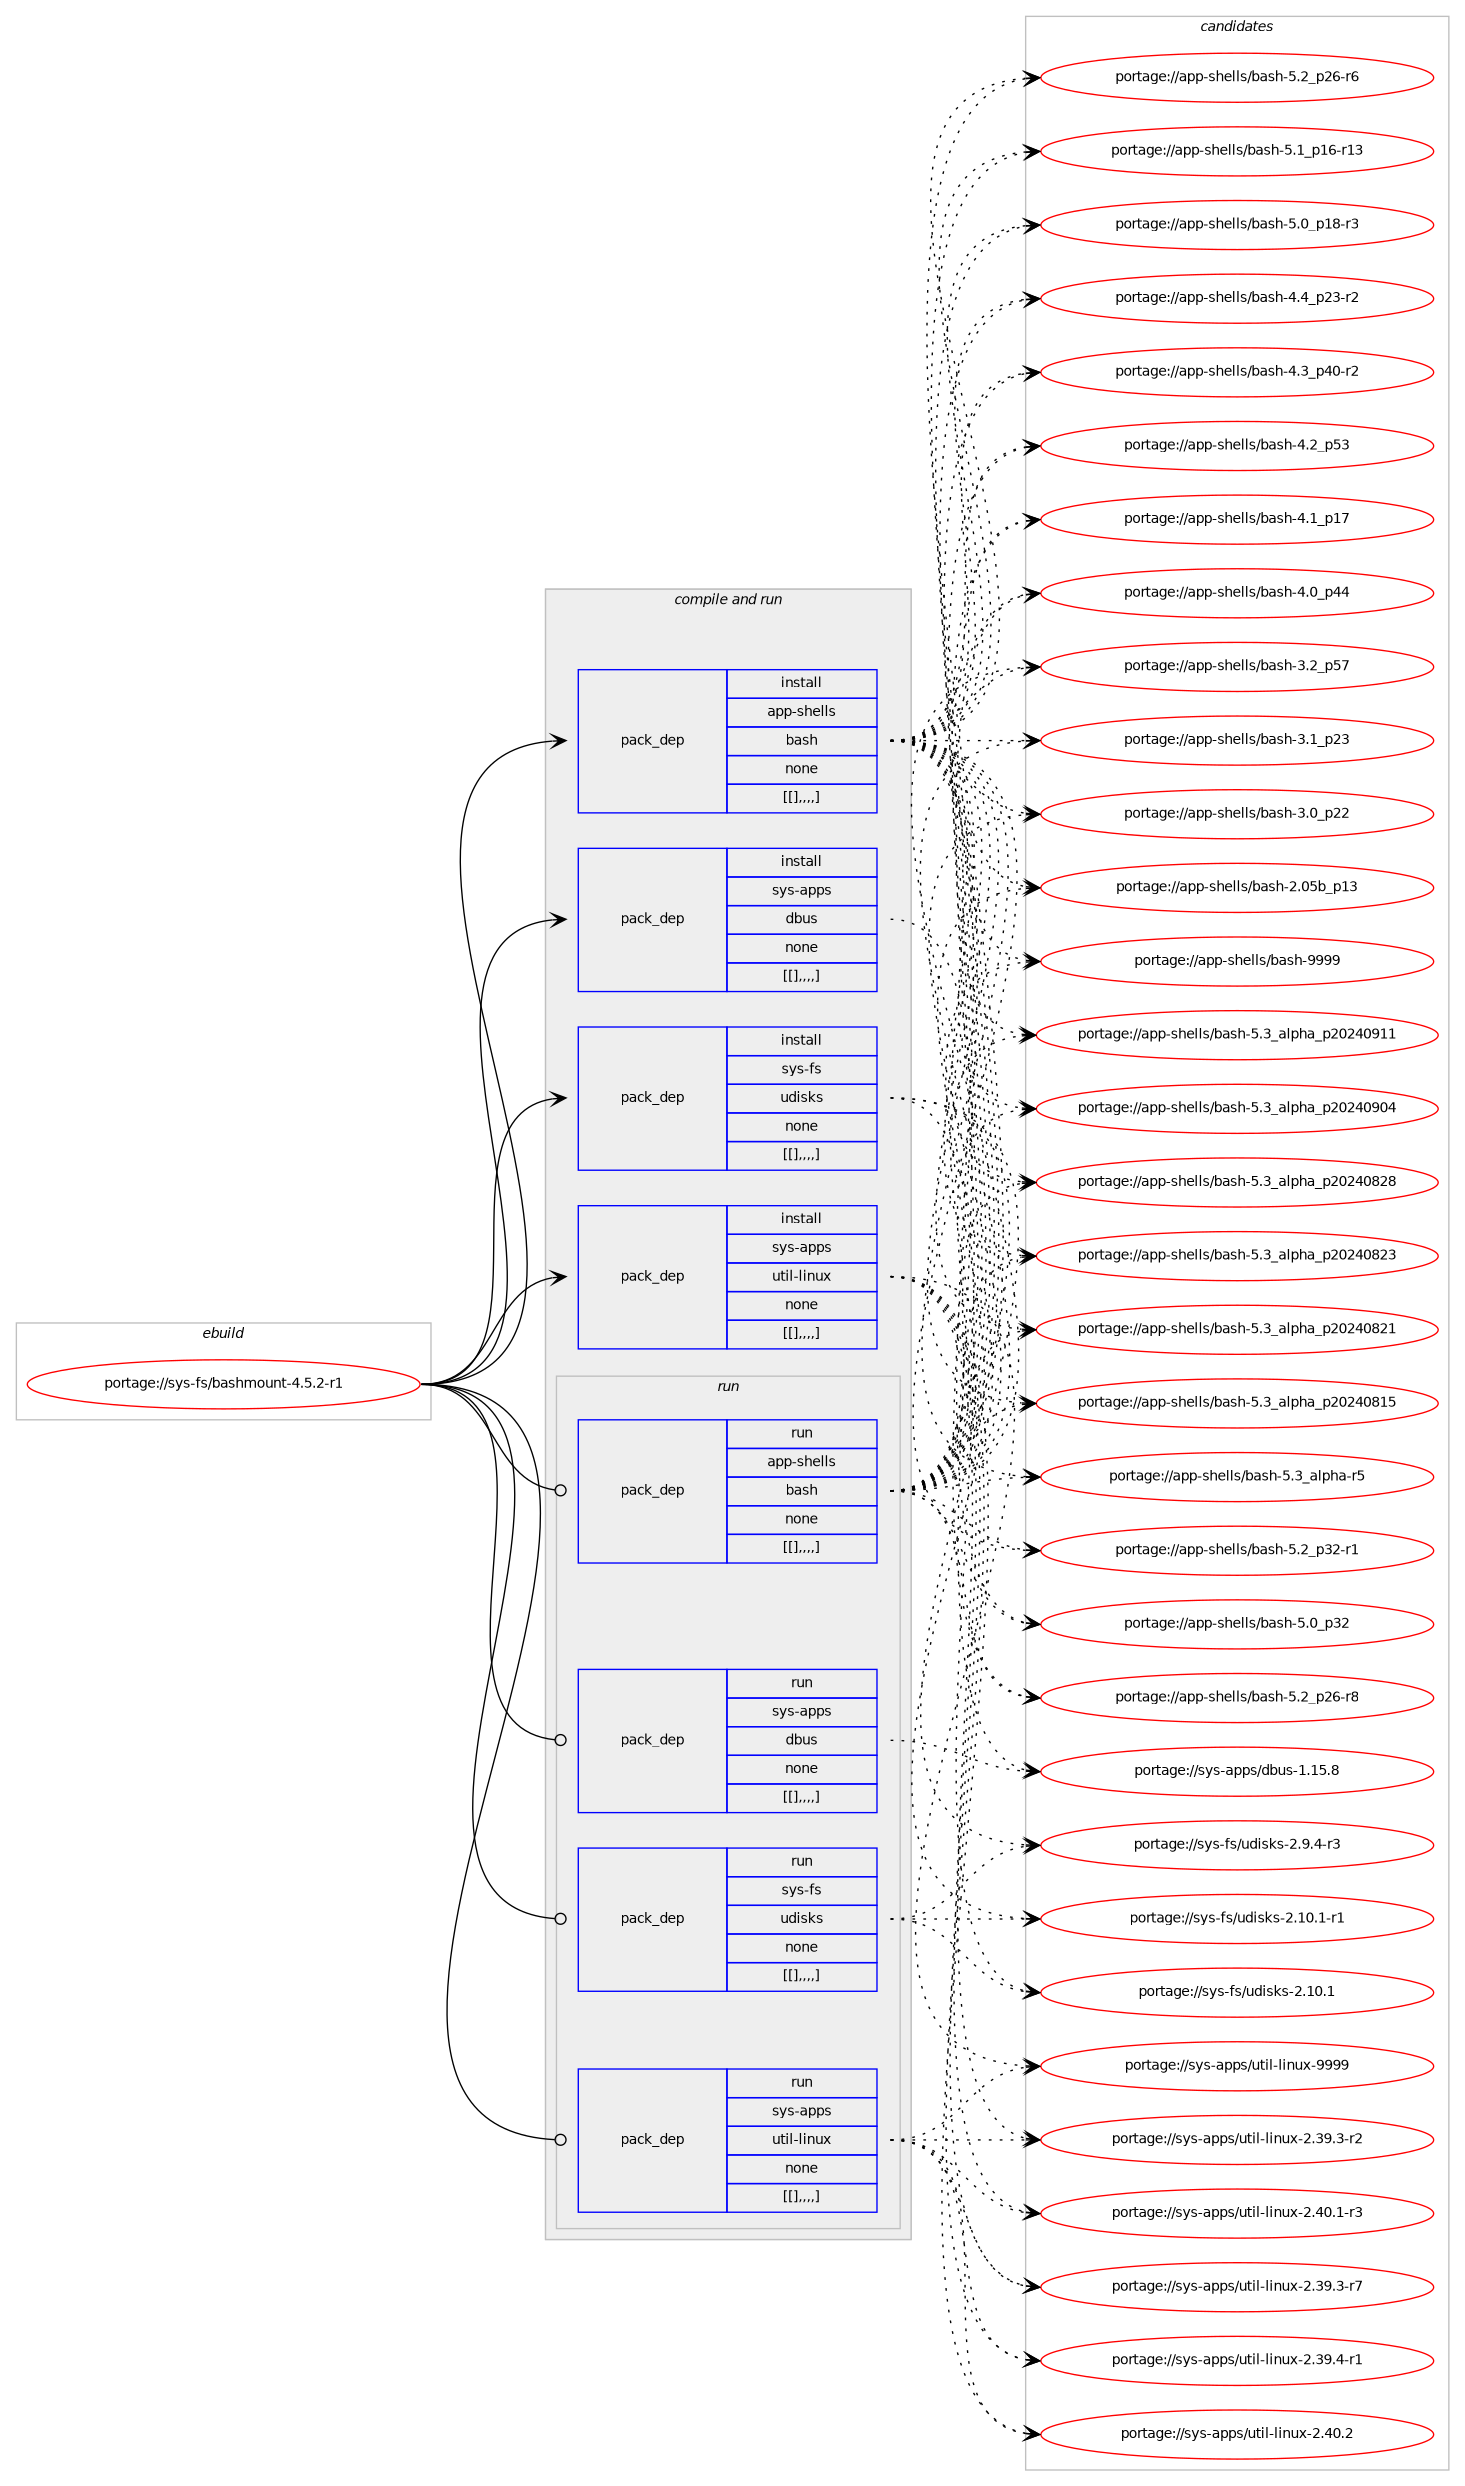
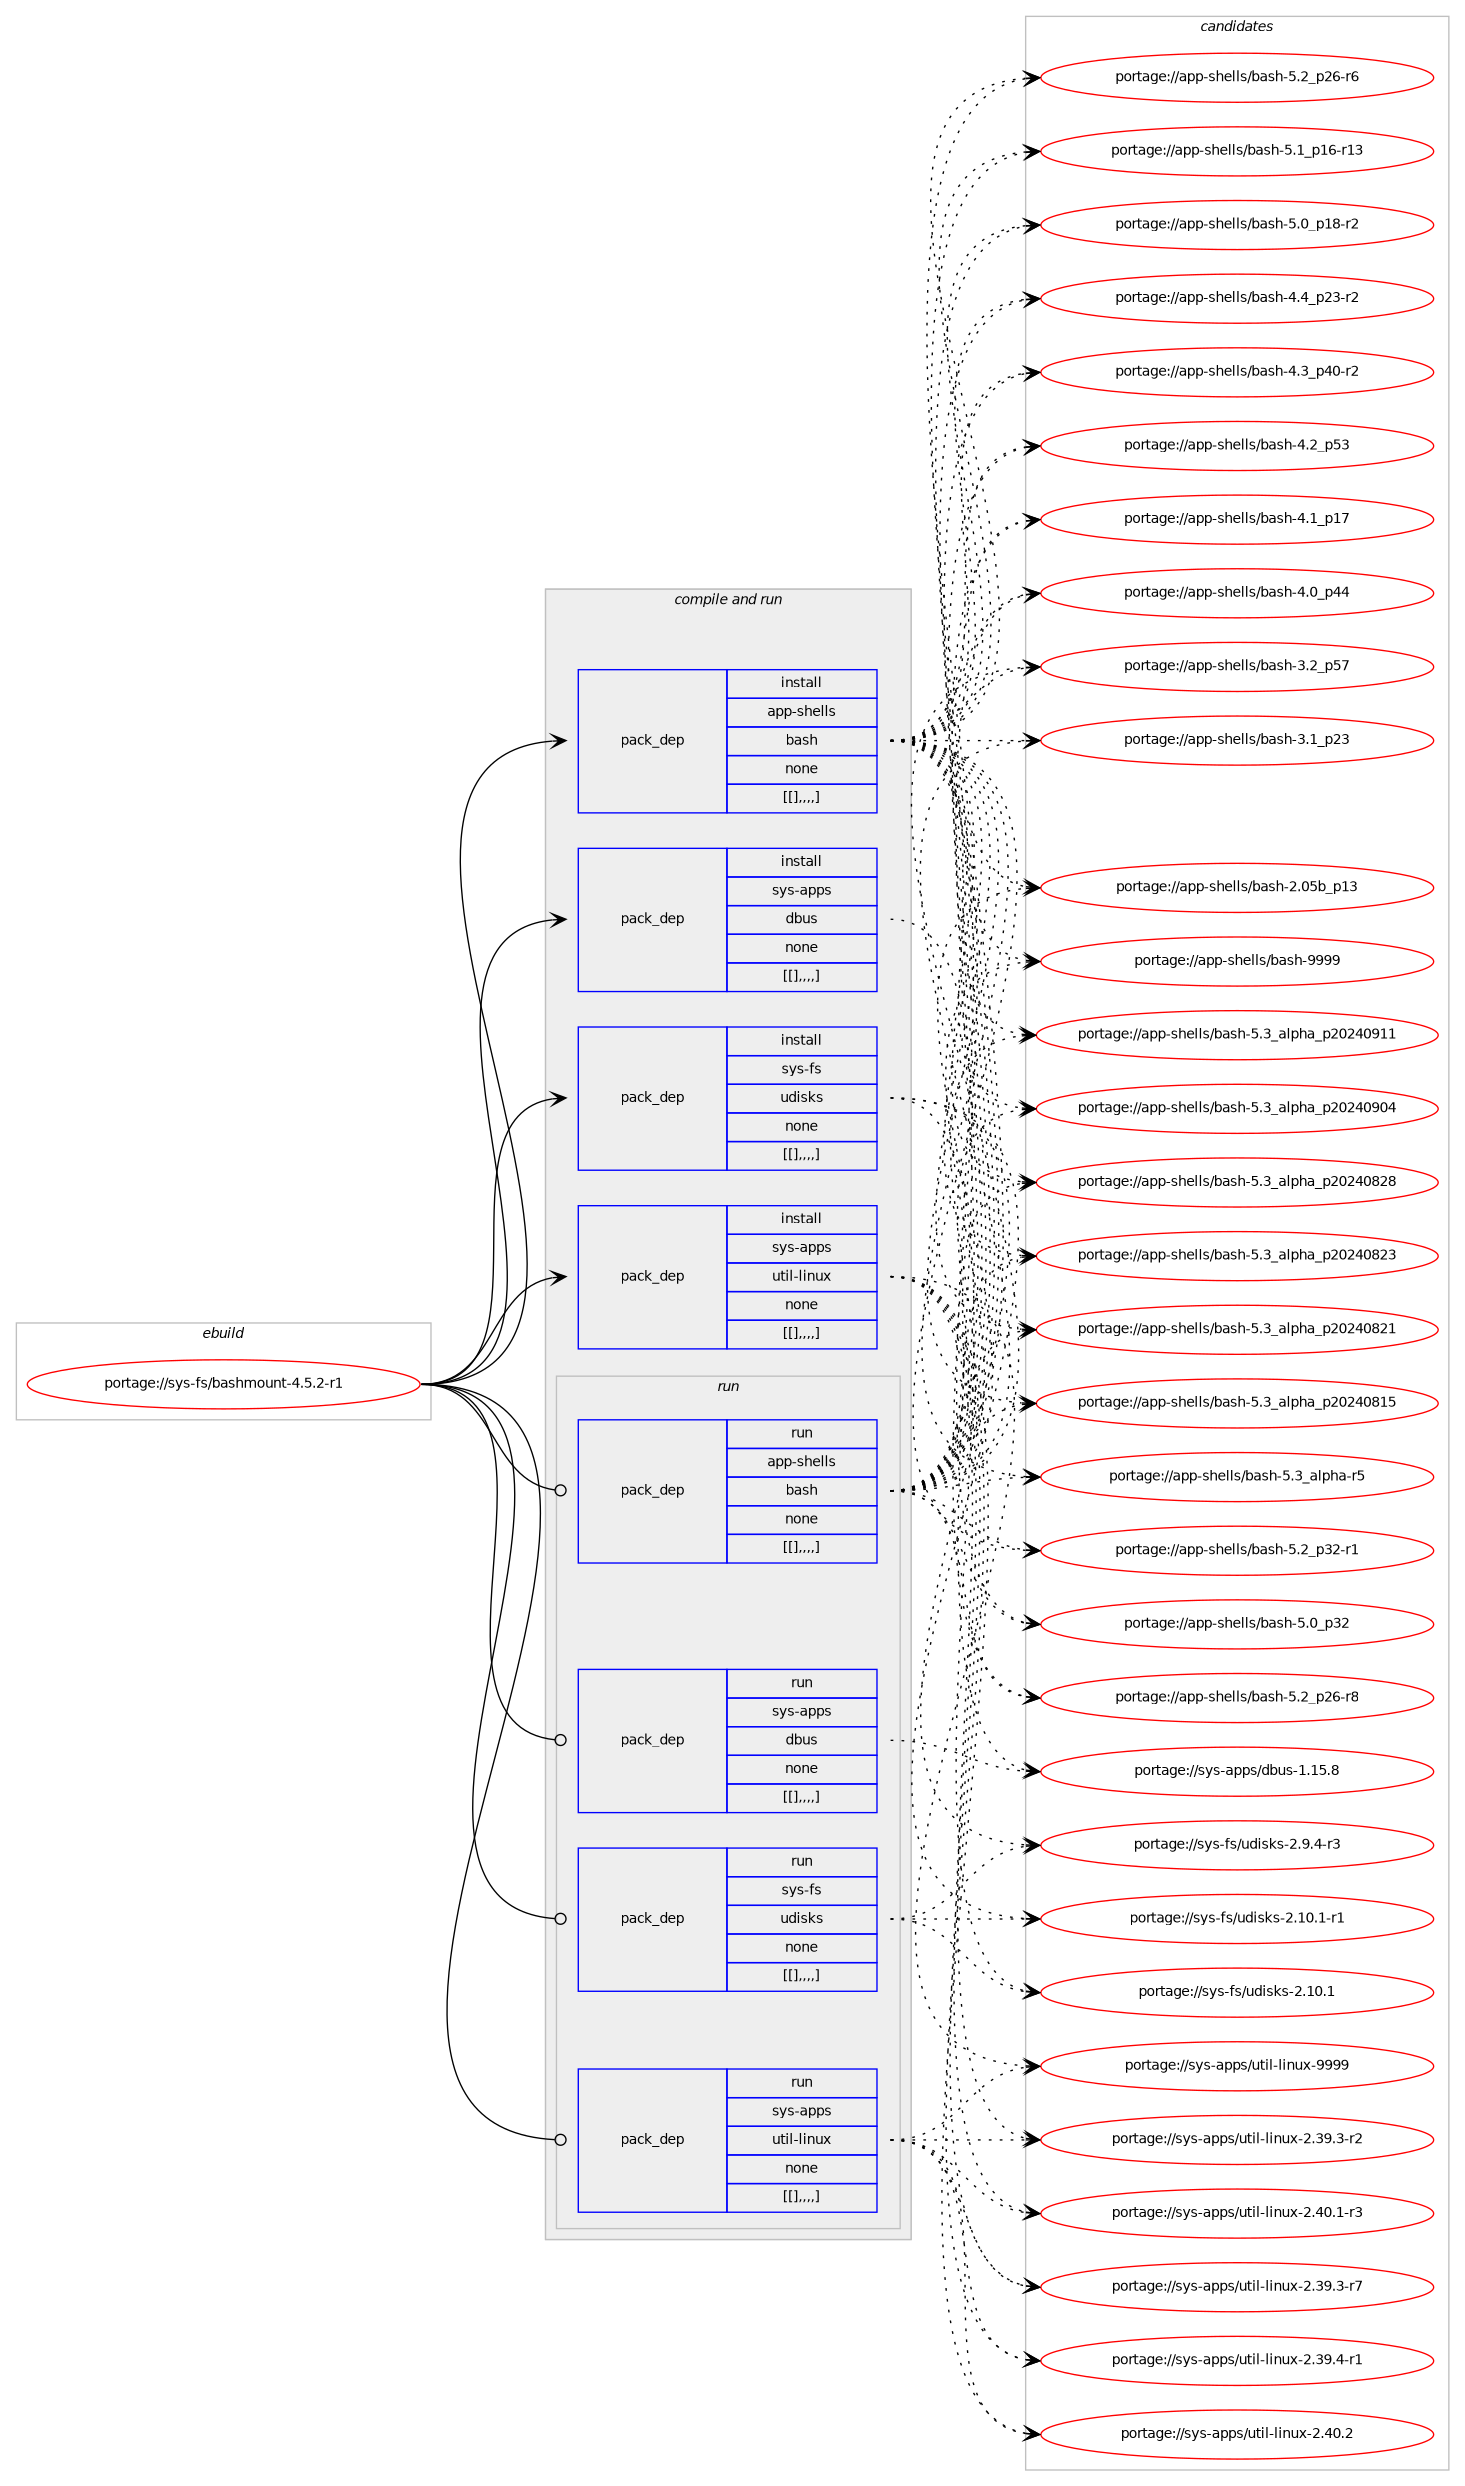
  digraph {
    compound=true
    concentrate=true
    fontname=Helvetica
    fontsize=10
    newrank=true
    rankdir=LR
    ranksep=1.5
    node [color=red fontname=Helvetica fontsize=10]
    edge [arrowhead=vee headport=w style=dotted tailport=e weight=100]
    n1 [label="portage://sys-fs/bashmount-4.5.2-r1" width=4]
    n2 [color=blue label=<<TABLE BORDER="0" CELLBORDER="1" CELLSPACING="0" CELLPADDING="4" WIDTH="220"><TR><TD ROWSPAN="6" CELLPADDING="30">pack_dep</TD></TR><TR><TD WIDTH="110">install</TD></TR><TR><TD>app-shells</TD></TR><TR><TD>bash</TD></TR><TR><TD>none</TD></TR><TR><TD>[[],,,,]</TD></TR></TABLE>> shape=none]
    n3 [color=blue label=<<TABLE BORDER="0" CELLBORDER="1" CELLSPACING="0" CELLPADDING="4" WIDTH="220"><TR><TD ROWSPAN="6" CELLPADDING="30">pack_dep</TD></TR><TR><TD WIDTH="110">install</TD></TR><TR><TD>sys-apps</TD></TR><TR><TD>dbus</TD></TR><TR><TD>none</TD></TR><TR><TD>[[],,,,]</TD></TR></TABLE>> shape=none]
    n4 [color=blue label=<<TABLE BORDER="0" CELLBORDER="1" CELLSPACING="0" CELLPADDING="4" WIDTH="220"><TR><TD ROWSPAN="6" CELLPADDING="30">pack_dep</TD></TR><TR><TD WIDTH="110">install</TD></TR><TR><TD>sys-apps</TD></TR><TR><TD>util-linux</TD></TR><TR><TD>none</TD></TR><TR><TD>[[],,,,]</TD></TR></TABLE>> shape=none]
    n5 [color=blue label=<<TABLE BORDER="0" CELLBORDER="1" CELLSPACING="0" CELLPADDING="4" WIDTH="220"><TR><TD ROWSPAN="6" CELLPADDING="30">pack_dep</TD></TR><TR><TD WIDTH="110">install</TD></TR><TR><TD>sys-fs</TD></TR><TR><TD>udisks</TD></TR><TR><TD>none</TD></TR><TR><TD>[[],,,,]</TD></TR></TABLE>> shape=none]
    n6 [color=blue label=<<TABLE BORDER="0" CELLBORDER="1" CELLSPACING="0" CELLPADDING="4" WIDTH="220"><TR><TD ROWSPAN="6" CELLPADDING="30">pack_dep</TD></TR><TR><TD WIDTH="110">run</TD></TR><TR><TD>sys-fs</TD></TR><TR><TD>udisks</TD></TR><TR><TD>none</TD></TR><TR><TD>[[],,,,]</TD></TR></TABLE>> shape=none]
    n7 [color=blue label=<<TABLE BORDER="0" CELLBORDER="1" CELLSPACING="0" CELLPADDING="4" WIDTH="220"><TR><TD ROWSPAN="6" CELLPADDING="30">pack_dep</TD></TR><TR><TD WIDTH="110">run</TD></TR><TR><TD>app-shells</TD></TR><TR><TD>bash</TD></TR><TR><TD>none</TD></TR><TR><TD>[[],,,,]</TD></TR></TABLE>> shape=none]
    n8 [color=blue label=<<TABLE BORDER="0" CELLBORDER="1" CELLSPACING="0" CELLPADDING="4" WIDTH="220"><TR><TD ROWSPAN="6" CELLPADDING="30">pack_dep</TD></TR><TR><TD WIDTH="110">run</TD></TR><TR><TD>sys-apps</TD></TR><TR><TD>dbus</TD></TR><TR><TD>none</TD></TR><TR><TD>[[],,,,]</TD></TR></TABLE>> shape=none]
    n9 [color=blue label=<<TABLE BORDER="0" CELLBORDER="1" CELLSPACING="0" CELLPADDING="4" WIDTH="220"><TR><TD ROWSPAN="6" CELLPADDING="30">pack_dep</TD></TR><TR><TD WIDTH="110">run</TD></TR><TR><TD>sys-apps</TD></TR><TR><TD>util-linux</TD></TR><TR><TD>none</TD></TR><TR><TD>[[],,,,]</TD></TR></TABLE>> shape=none]
    n10 [label="portage://app-shells/bash-9999" width=4]
    n11 [label="portage://app-shells/bash-5.3_alpha_p20240911" width=4]
    n12 [label="portage://app-shells/bash-5.3_alpha_p20240904" width=4]
    n13 [label="portage://app-shells/bash-5.3_alpha_p20240828" width=4]
    n14 [label="portage://app-shells/bash-5.3_alpha_p20240823" width=4]
    n15 [label="portage://app-shells/bash-5.3_alpha_p20240821" width=4]
    n16 [label="portage://app-shells/bash-5.3_alpha_p20240815" width=4]
    n17 [label="portage://app-shells/bash-5.3_alpha-r5" width=4]
    n18 [label="portage://app-shells/bash-5.2_p32-r1" width=4]
    n19 [label="portage://app-shells/bash-5.0_p32" width=4]
    n20 [label="portage://app-shells/bash-5.2_p26-r8" width=4]
    n21 [label="portage://app-shells/bash-5.2_p26-r6" width=4]
    n22 [label="portage://app-shells/bash-5.1_p16-r13" width=4]
-   n23 [label="portage://app-shells/bash-5.0_p18-r3" width=4]
+   n23 [label="portage://app-shells/bash-5.0_p18-r2" width=4]
    n24 [label="portage://app-shells/bash-4.4_p23-r2" width=4]
    n25 [label="portage://app-shells/bash-4.3_p40-r2" width=4]
    n26 [label="portage://app-shells/bash-4.2_p53" width=4]
    n27 [label="portage://app-shells/bash-4.1_p17" width=4]
    n28 [label="portage://app-shells/bash-4.0_p44" width=4]
    n29 [label="portage://app-shells/bash-3.2_p57" width=4]
    n30 [label="portage://app-shells/bash-3.1_p23" width=4]
-   n31 [label="portage://app-shells/bash-3.0_p22" width=4]
    n32 [label="portage://app-shells/bash-2.05b_p13" width=4]
    n33 [label="portage://sys-apps/dbus-1.15.8" width=4]
    n34 [label="portage://sys-apps/util-linux-9999" width=4]
    n35 [label="portage://sys-apps/util-linux-2.40.2" width=4]
    n36 [label="portage://sys-apps/util-linux-2.40.1-r3" width=4]
    n37 [label="portage://sys-apps/util-linux-2.39.4-r1" width=4]
    n38 [label="portage://sys-apps/util-linux-2.39.3-r7" width=4]
    n39 [label="portage://sys-apps/util-linux-2.39.3-r2" width=4]
    n40 [label="portage://sys-fs/udisks-2.10.1-r1" width=4]
    n41 [label="portage://sys-fs/udisks-2.10.1" width=4]
    n42 [label="portage://sys-fs/udisks-2.9.4-r3" width=4]
    subgraph cluster_1 {
      color=gray
      label=<<i>ebuild</i>>
      n1
    }
    subgraph cluster_2 {
      color=gray
      label=<<i>dependencies</i>>
      subgraph cluster_3 {
        color=gray
        fillcolor="#eeeeee"
        label=<<i>compile</i>>
        style=filled
        subgraph sub_4 {
          color=gray
          fillcolor="#eeeeee"
          label=<<i>compile</i>>
          style=filled
          n2
        }
        subgraph sub_5 {
          color=gray
          fillcolor="#eeeeee"
          label=<<i>compile</i>>
          style=filled
          n3
        }
        subgraph sub_6 {
          color=gray
          fillcolor="#eeeeee"
          label=<<i>compile</i>>
          style=filled
          n4
        }
        subgraph sub_7 {
          color=gray
          fillcolor="#eeeeee"
          label=<<i>compile</i>>
          style=filled
          n5
        }
      }
      subgraph cluster_8 {
        color=gray
        fillcolor="#eeeeee"
        label=<<i>compile and run</i>>
        style=filled
      }
      subgraph cluster_9 {
        color=gray
        fillcolor="#eeeeee"
        label=<<i>run</i>>
        style=filled
        subgraph sub_10 {
          color=gray
          fillcolor="#eeeeee"
          label=<<i>run</i>>
          style=filled
          n6
        }
        subgraph sub_11 {
          color=gray
          fillcolor="#eeeeee"
          label=<<i>run</i>>
          style=filled
          n7
        }
        subgraph sub_12 {
          color=gray
          fillcolor="#eeeeee"
          label=<<i>run</i>>
          style=filled
          n8
        }
        subgraph sub_13 {
          color=gray
          fillcolor="#eeeeee"
          label=<<i>run</i>>
          style=filled
          n9
        }
      }
    }
    subgraph cluster_14 {
      color=gray
      label=<<i>candidates</i>>
      rank=same
      subgraph sub_15 {
        color=black
        label=<<i>candidates</i>>
        nodesep=1
        rank=same
        n10
        n11
        n12
        n13
        n14
        n15
        n16
        n17
        n18
        n19
        n20
        n21
        n22
        n23
        n24
        n25
        n26
        n27
        n28
        n29
        n30
-       n31
        n32
      }
      subgraph sub_16 {
        color=black
        label=<<i>candidates</i>>
        nodesep=1
        rank=same
        n33
      }
      subgraph sub_17 {
        color=black
        label=<<i>candidates</i>>
        nodesep=1
        rank=same
        n34
        n35
        n36
        n37
        n38
        n39
      }
      subgraph sub_18 {
        color=black
        label=<<i>candidates</i>>
        nodesep=1
        rank=same
        n40
        n41
        n42
      }
      subgraph sub_19 {
        color=black
        label=<<i>candidates</i>>
        nodesep=1
        rank=same
        n10
        n11
        n12
        n13
        n14
        n15
        n16
        n17
        n18
        n19
        n20
        n21
        n22
        n23
        n24
        n25
        n26
        n27
        n28
        n29
        n30
-       n31
        n32
      }
      subgraph sub_20 {
        color=black
        label=<<i>candidates</i>>
        nodesep=1
        rank=same
        n33
      }
      subgraph sub_21 {
        color=black
        label=<<i>candidates</i>>
        nodesep=1
        rank=same
        n34
        n35
        n36
        n37
        n38
        n39
      }
      subgraph sub_22 {
        color=black
        label=<<i>candidates</i>>
        nodesep=1
        rank=same
        n40
        n41
        n42
      }
    }
    n1 -> n2 [style=solid weight=20]
    n1 -> n3 [style=solid weight=20]
    n1 -> n4 [style=solid weight=20]
    n1 -> n5 [style=solid weight=20]
    n1 -> n6 [arrowhead=odot style=solid weight=20]
    n1 -> n7 [arrowhead=odot style=solid weight=20]
    n1 -> n8 [arrowhead=odot style=solid weight=20]
    n1 -> n9 [arrowhead=odot style=solid weight=20]
    n2 -> n10
    n2 -> n11
    n2 -> n12
    n2 -> n13
    n2 -> n14
    n2 -> n15
    n2 -> n16
    n2 -> n17
    n2 -> n18
    n2 -> n19
    n2 -> n20
    n2 -> n21
    n2 -> n22
    n2 -> n23
    n2 -> n24
    n2 -> n25
    n2 -> n26
    n2 -> n27
    n2 -> n28
    n2 -> n29
    n2 -> n30
-   n2 -> n31
    n2 -> n32
    n3 -> n33
    n4 -> n34
    n4 -> n35
    n4 -> n36
    n4 -> n37
    n4 -> n38
    n4 -> n39
    n5 -> n40
    n5 -> n41
    n5 -> n42
    n6 -> n40
    n6 -> n41
    n6 -> n42
    n7 -> n10
    n7 -> n11
    n7 -> n12
    n7 -> n13
    n7 -> n14
    n7 -> n15
    n7 -> n16
    n7 -> n17
    n7 -> n18
    n7 -> n19
    n7 -> n20
    n7 -> n21
    n7 -> n22
    n7 -> n23
    n7 -> n24
    n7 -> n25
    n7 -> n26
    n7 -> n27
    n7 -> n28
    n7 -> n29
    n7 -> n30
-   n7 -> n31
    n7 -> n32
    n8 -> n33
    n9 -> n34
    n9 -> n35
    n9 -> n36
    n9 -> n37
    n9 -> n38
    n9 -> n39
  }
